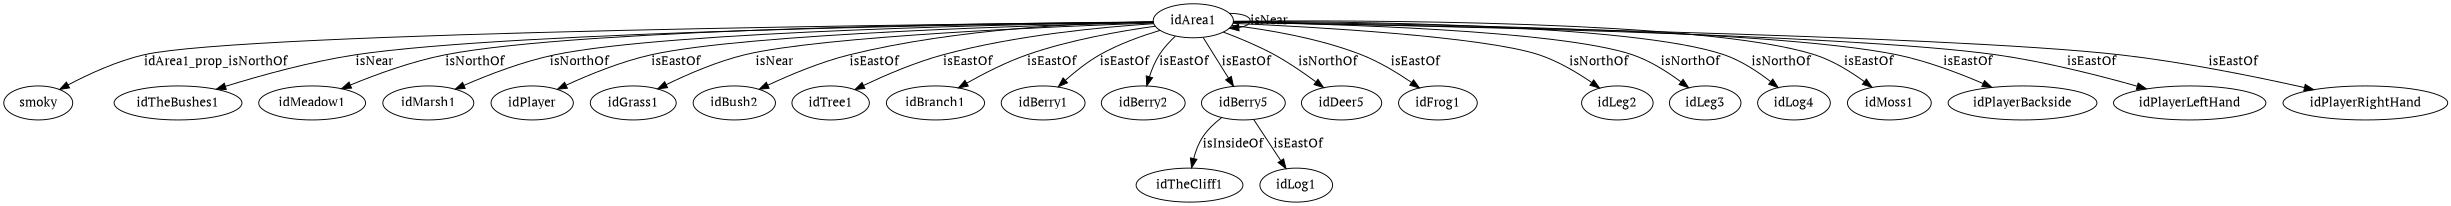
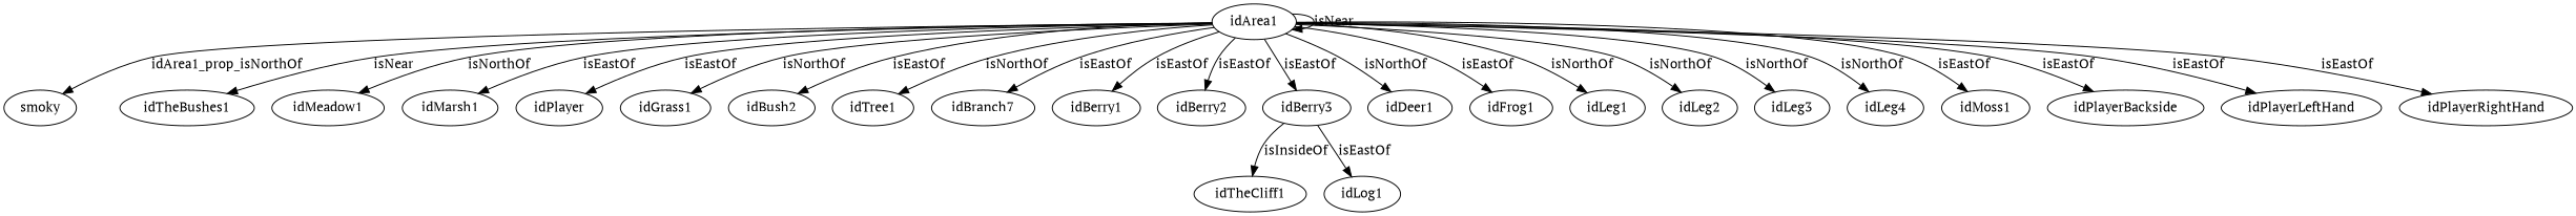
  digraph {
    fontname="PT Serif"
    node [fontname="PT Serif" node_type=entity_node]
    edge [edge_type=relationship fontname="PT Serif"]
    idArea1
    smoky [node_type=property_node]
    idTheBushes1
    idMeadow1
    idMarsh1
    idPlayer
    idGrass1
    idBush2
    idTree1
-   idBranch1
+   idBranch1 [label=idBranch7]
    idBerry1
    idBerry2
-   idBerry3 [label=idBerry5]
-   idDeer1 [label=idDeer5]
+   idBerry3
+   idDeer1
    idFrog1
+   idLeg1
    idLeg2
    idLeg3
-   idLeg4 [label=idLog4]
+   idLeg4
    idMoss1
    idPlayerBackside
    idPlayerLeftHand
    idPlayerRightHand
    idTheCliff1
    idLog1
    idArea1 -> idArea1 [label=isNear]
    idArea1 -> smoky [edge_type=property label=idArea1_prop_isNorthOf]
    idArea1 -> idTheBushes1 [label=isNear]
    idArea1 -> idMeadow1 [label=isNorthOf]
-   idArea1 -> idMarsh1 [label=isNorthOf]
+   idArea1 -> idMarsh1 [label=isEastOf]
    idArea1 -> idPlayer [label=isEastOf]
-   idArea1 -> idGrass1 [label=isNear]
+   idArea1 -> idGrass1 [label=isNorthOf]
    idArea1 -> idBush2 [label=isEastOf]
-   idArea1 -> idTree1 [label=isEastOf]
+   idArea1 -> idTree1 [label=isNorthOf]
    idArea1 -> idBranch1 [label=isEastOf]
    idArea1 -> idBerry1 [label=isEastOf]
    idArea1 -> idBerry2 [label=isEastOf]
    idArea1 -> idBerry3 [label=isEastOf]
    idArea1 -> idDeer1 [label=isNorthOf]
    idArea1 -> idFrog1 [label=isEastOf]
+   idArea1 -> idLeg1 [label=isNorthOf]
    idArea1 -> idLeg2 [label=isNorthOf]
    idArea1 -> idLeg3 [label=isNorthOf]
    idArea1 -> idLeg4 [label=isNorthOf]
    idArea1 -> idMoss1 [label=isEastOf]
    idArea1 -> idPlayerBackside [label=isEastOf]
    idArea1 -> idPlayerLeftHand [label=isEastOf]
    idArea1 -> idPlayerRightHand [label=isEastOf]
    idBerry3 -> idTheCliff1 [label=isInsideOf]
    idBerry3 -> idLog1 [label=isEastOf]
  }
